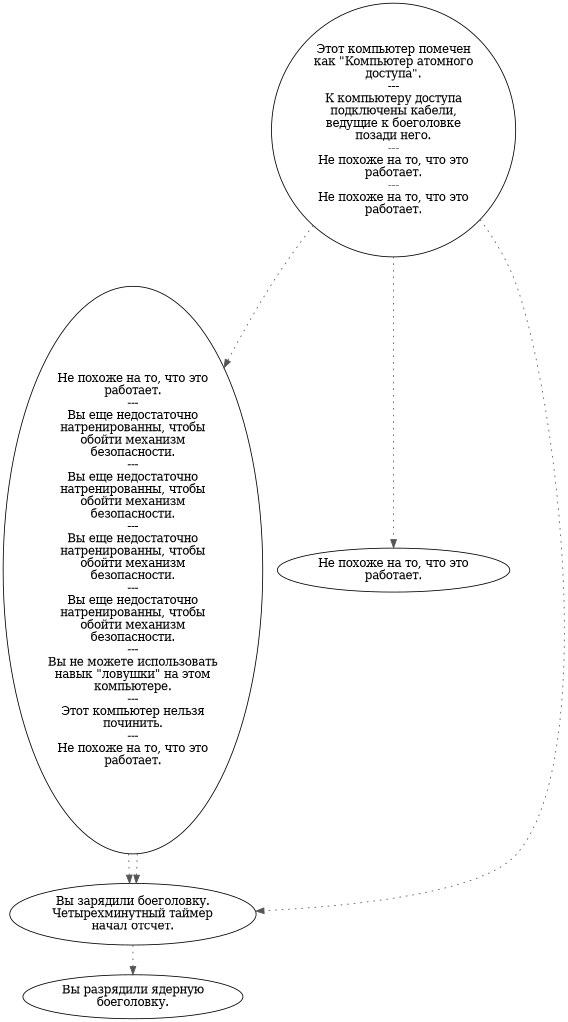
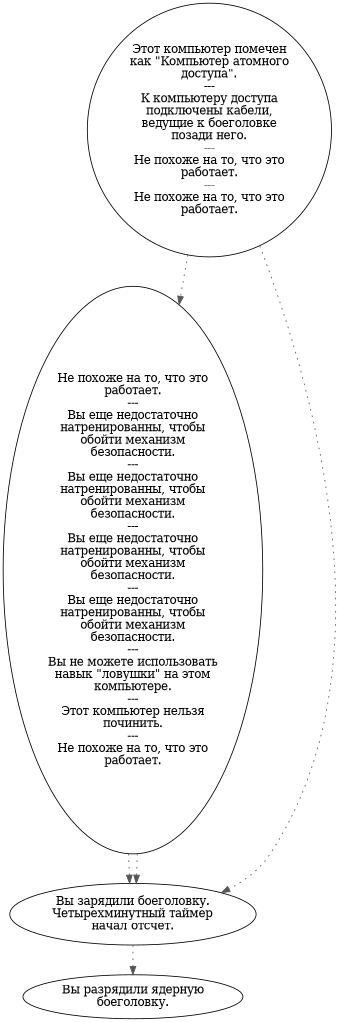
  digraph {
    node [color="#000000" fillcolor="#FFFFFF" style=filled]
    edge [color="#555555" style=dotted]
    n1 [label="Этот компьютер помечен\nкак \"Компьютер атомного\nдоступа\".\n---\nК компьютеру доступа\nподключены кабели,\nведущие к боеголовке\nпозади него.\n---\nНе похоже на то, что это\nработает.\n---\nНе похоже на то, что это\nработает."]
    n2 [label="Не похоже на то, что это\nработает.\n---\nВы еще недостаточно\nнатренированны, чтобы\nобойти механизм\nбезопасности.\n---\nВы еще недостаточно\nнатренированны, чтобы\nобойти механизм\nбезопасности.\n---\nВы еще недостаточно\nнатренированны, чтобы\nобойти механизм\nбезопасности.\n---\nВы еще недостаточно\nнатренированны, чтобы\nобойти механизм\nбезопасности.\n---\nВы не можете использовать\nнавык \"ловушки\" на этом\nкомпьютере.\n---\nЭтот компьютер нельзя\nпочинить.\n---\nНе похоже на то, что это\nработает."]
-   n3 [label="Не похоже на то, что это\nработает."]
    n4 [label="Вы зарядили боеголовку.\nЧетырехминутный таймер\nначал отсчет."]
    n5 [label="Вы разрядили ядерную\nбоеголовку."]
    n1 -> n2
-   n1 -> n3
    n1 -> n4
    n2 -> n4
    n2 -> n4
    n4 -> n5
  }
